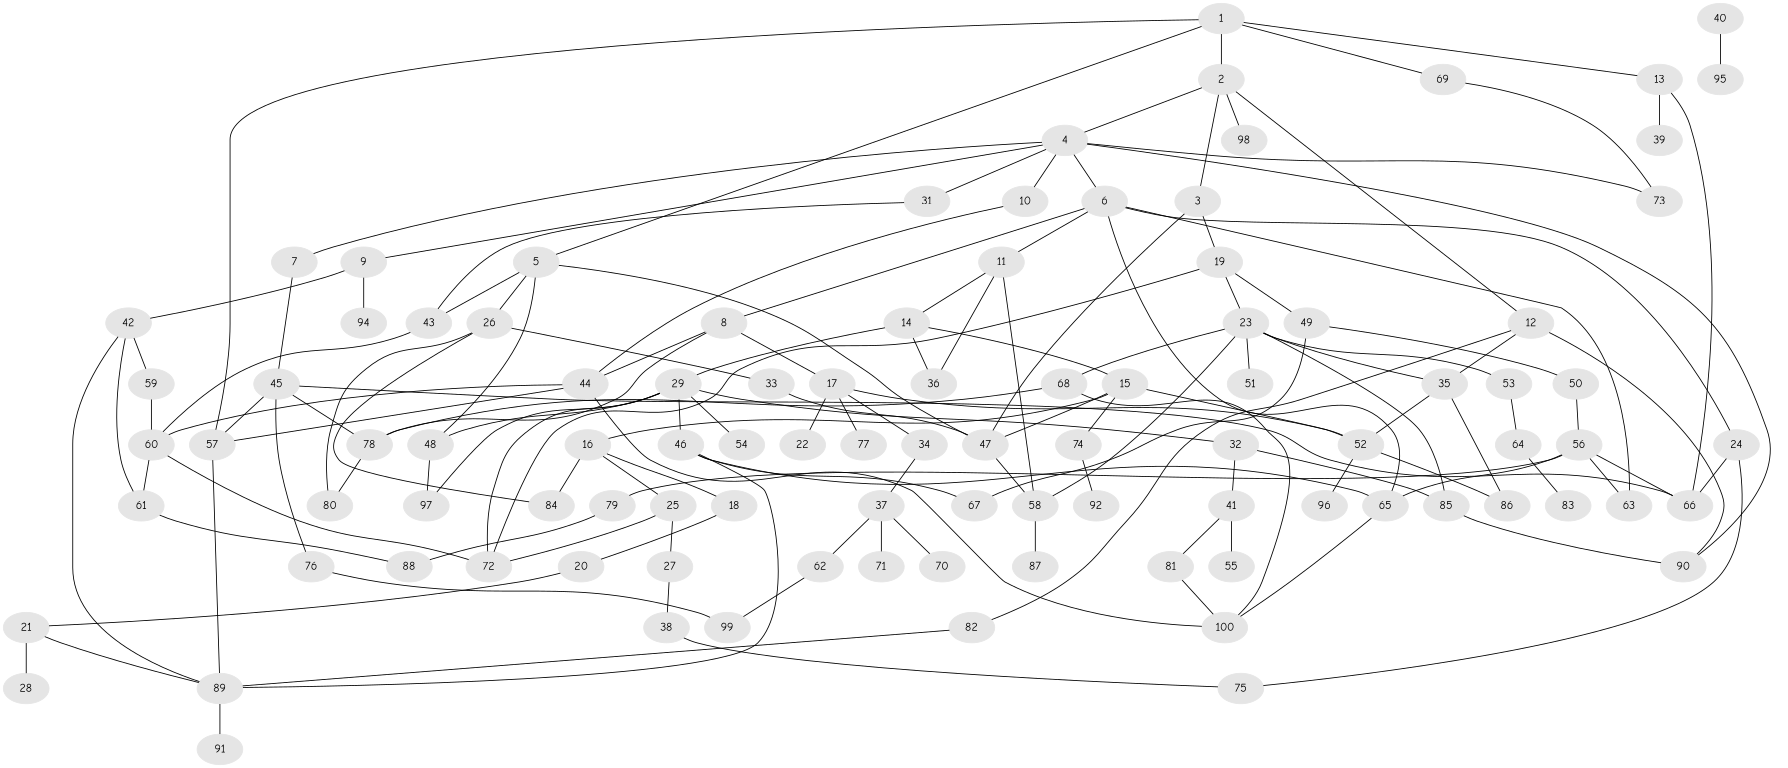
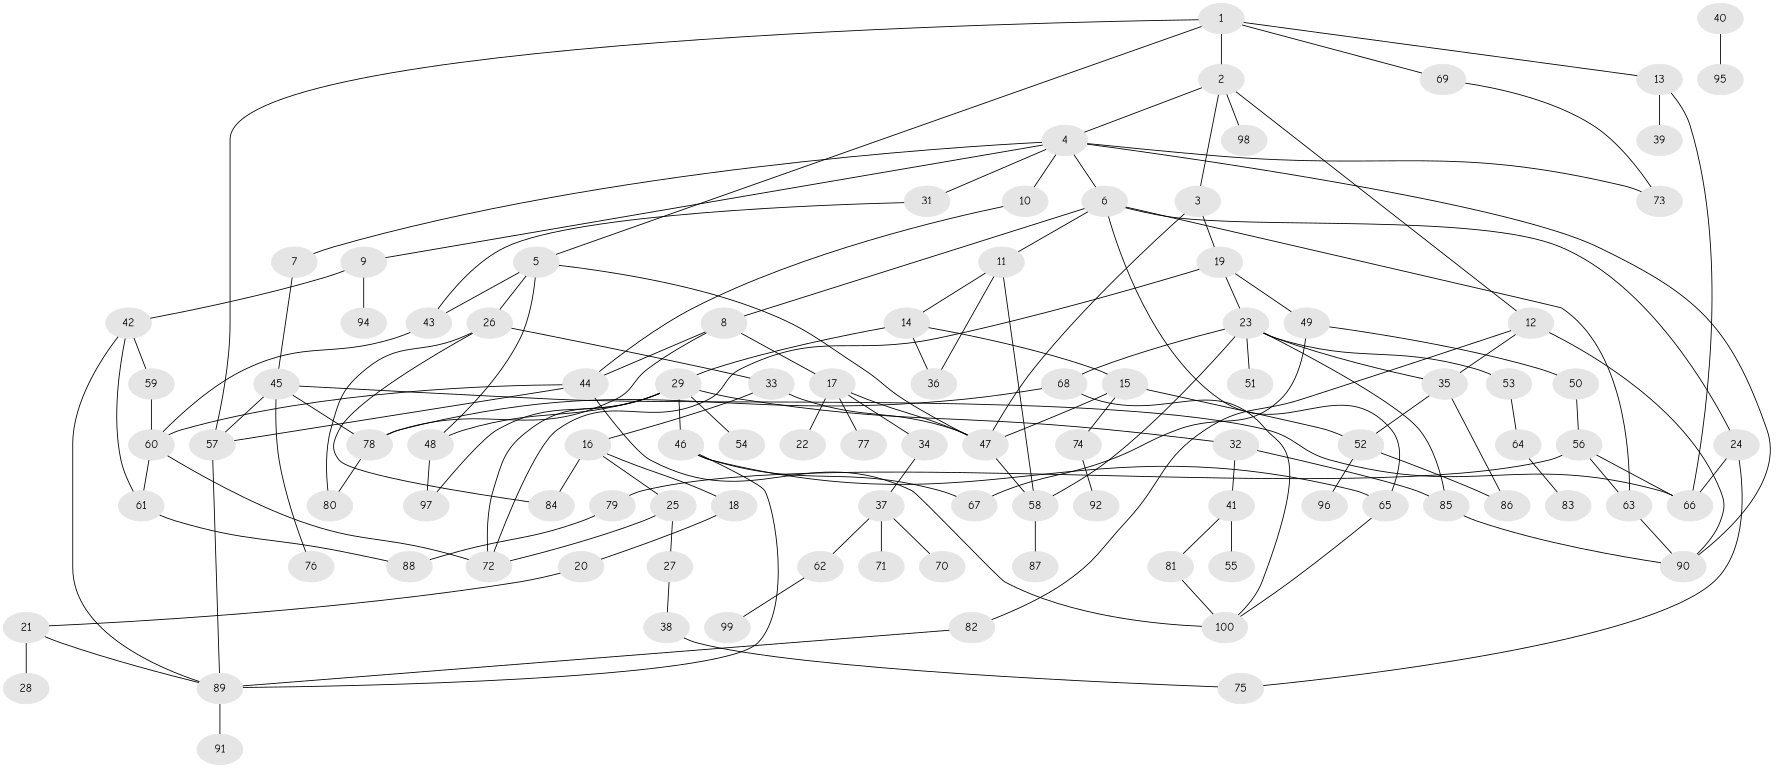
  graph {
    fontname="Comic Neue"
    node [color=gray90 fontname="Comic Neue" style=filled]
    edge [fontname="Comic Neue"]
    1
    2
    5
    13
    57
    69
    3
    4
    12
    98
    47
    26
    43
    48
    39
    66
    89
    73
    19
    6
    7
    9
    10
    31
    90
    35
    82
    23
    49
    72
    58
    8
    11
    24
    63
    65
    45
    42
    94
    44
    84
    33
    80
    60
    97
    17
    78
    14
    36
    75
    100
    76
    52
    22
    34
    77
    59
    61
    15
    29
    87
    86
    16
    74
    32
    46
    54
    18
    25
    96
    92
    20
    27
    37
    21
    51
    53
    68
    85
    67
    50
    28
    91
    64
    38
    41
    40
    95
    55
    81
    62
    70
    71
    99
    88
    56
    79
    83
    1 -- 2
    1 -- 5
    1 -- 13
    1 -- 57
    1 -- 69
    2 -- 3
    2 -- 4
    2 -- 12
    2 -- 98
    5 -- 47
    5 -- 26
    5 -- 43
    5 -- 48
    13 -- 39
    13 -- 66
    57 -- 89
    69 -- 73
    3 -- 47
    3 -- 19
    4 -- 73
    4 -- 6
    4 -- 7
    4 -- 9
    4 -- 10
    4 -- 31
    4 -- 90
    12 -- 90
    12 -- 35
    12 -- 82
    47 -- 58
    26 -- 84
    26 -- 33
    26 -- 80
    43 -- 60
    48 -- 97
    89 -- 91
    19 -- 23
    19 -- 49
    19 -- 72
    6 -- 8
    6 -- 11
    6 -- 24
    6 -- 63
    6 -- 65
    7 -- 45
    9 -- 42
    9 -- 94
    10 -- 44
    31 -- 43
    35 -- 52
    35 -- 86
    82 -- 89
    23 -- 35
    23 -- 58
    23 -- 51
    23 -- 53
    23 -- 68
    23 -- 85
    49 -- 67
    49 -- 50
    58 -- 87
    8 -- 44
    8 -- 17
    8 -- 78
    11 -- 58
    11 -- 14
    11 -- 36
    24 -- 66
    24 -- 75
+   63 -- 90
    65 -- 100
    45 -- 57
    45 -- 66
    45 -- 78
    45 -- 76
    42 -- 89
    42 -- 59
    42 -- 61
    44 -- 57
    44 -- 60
    44 -- 100
    33 -- 47
    60 -- 72
    60 -- 61
-   17 -- 52
+   17 -- 47
    17 -- 22
    17 -- 34
    17 -- 77
    78 -- 80
    14 -- 36
    14 -- 15
    14 -- 29
-   76 -- 99
    52 -- 86
    52 -- 96
    34 -- 37
    59 -- 60
    61 -- 88
    15 -- 47
    15 -- 52
-   15 -- 16
+   33 -- 16
    15 -- 74
    29 -- 48
    29 -- 72
    29 -- 97
    29 -- 32
    29 -- 46
    29 -- 54
    16 -- 84
    16 -- 18
    16 -- 25
    74 -- 92
    32 -- 85
    32 -- 41
    46 -- 89
    46 -- 65
    46 -- 67
    18 -- 20
    25 -- 72
    25 -- 27
    20 -- 21
    27 -- 38
    37 -- 62
    37 -- 70
    37 -- 71
    21 -- 89
    21 -- 28
    53 -- 64
    68 -- 78
    68 -- 100
    85 -- 90
    50 -- 56
    64 -- 83
    38 -- 75
    41 -- 55
    41 -- 81
    40 -- 95
    81 -- 100
    62 -- 99
    56 -- 66
    56 -- 63
-   56 -- 65
    56 -- 79
    79 -- 88
  }
